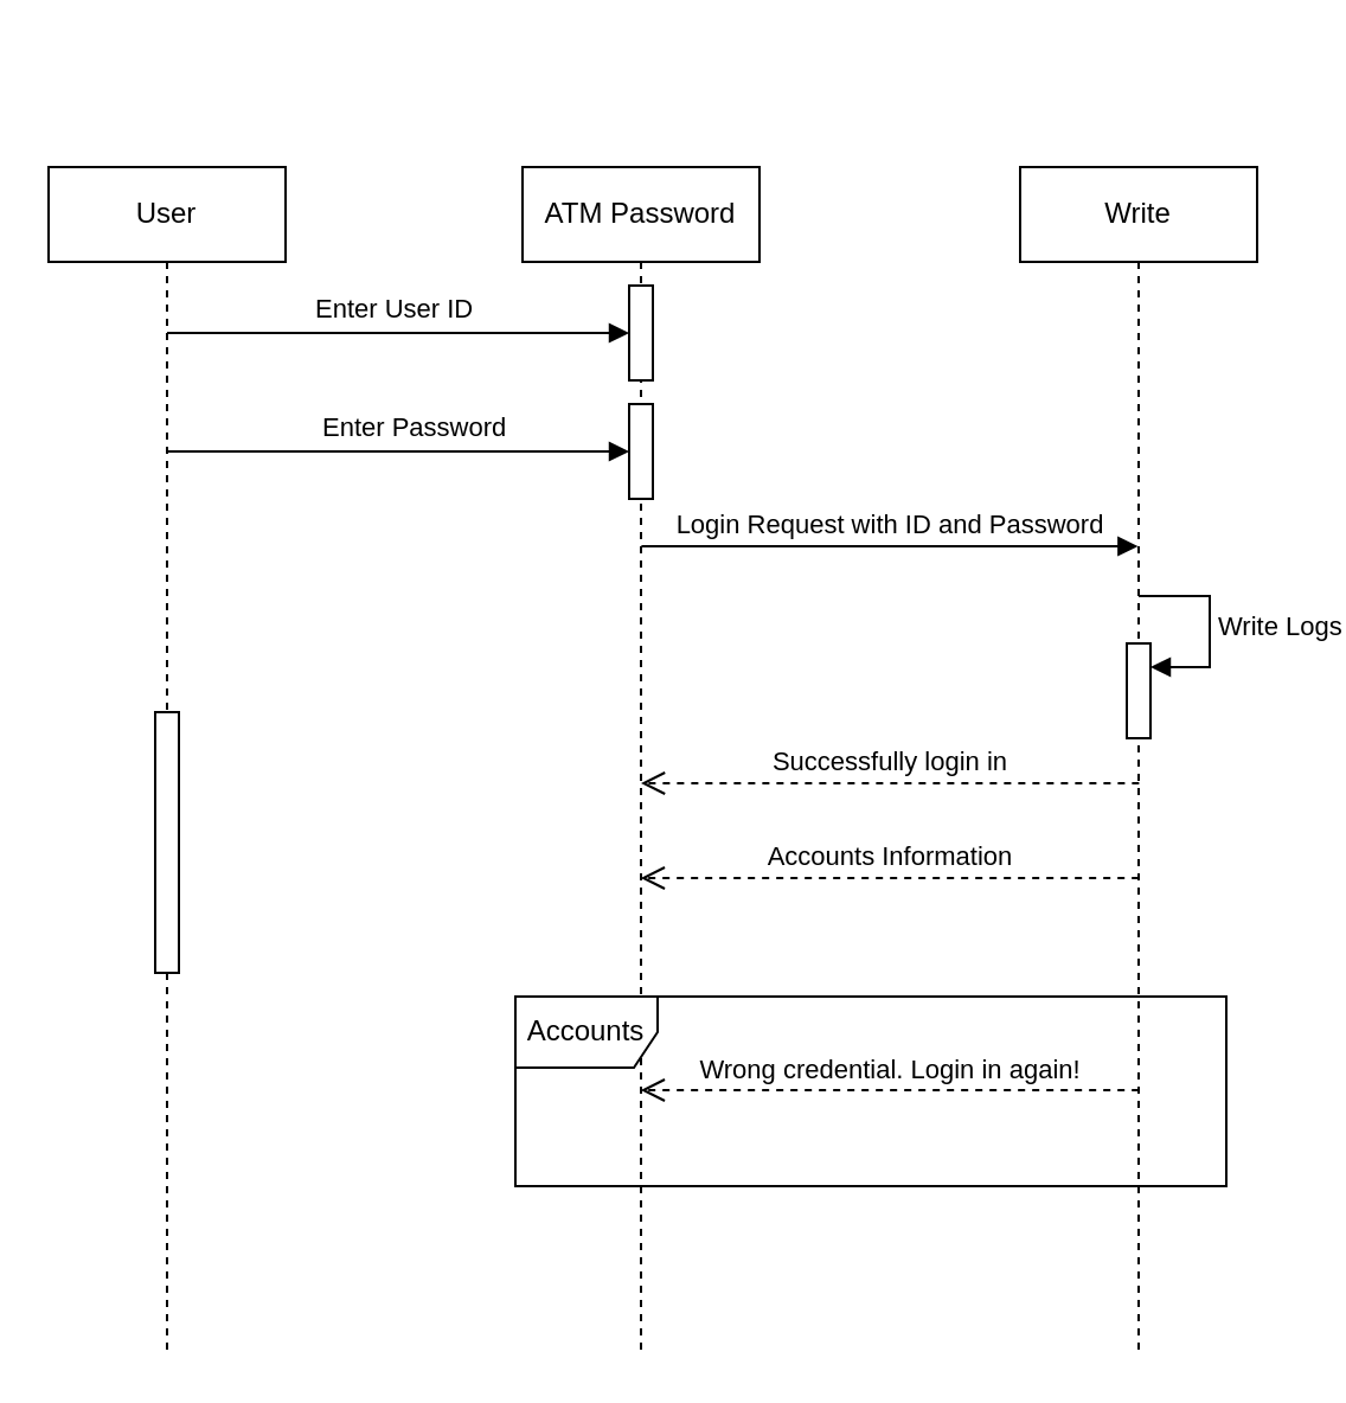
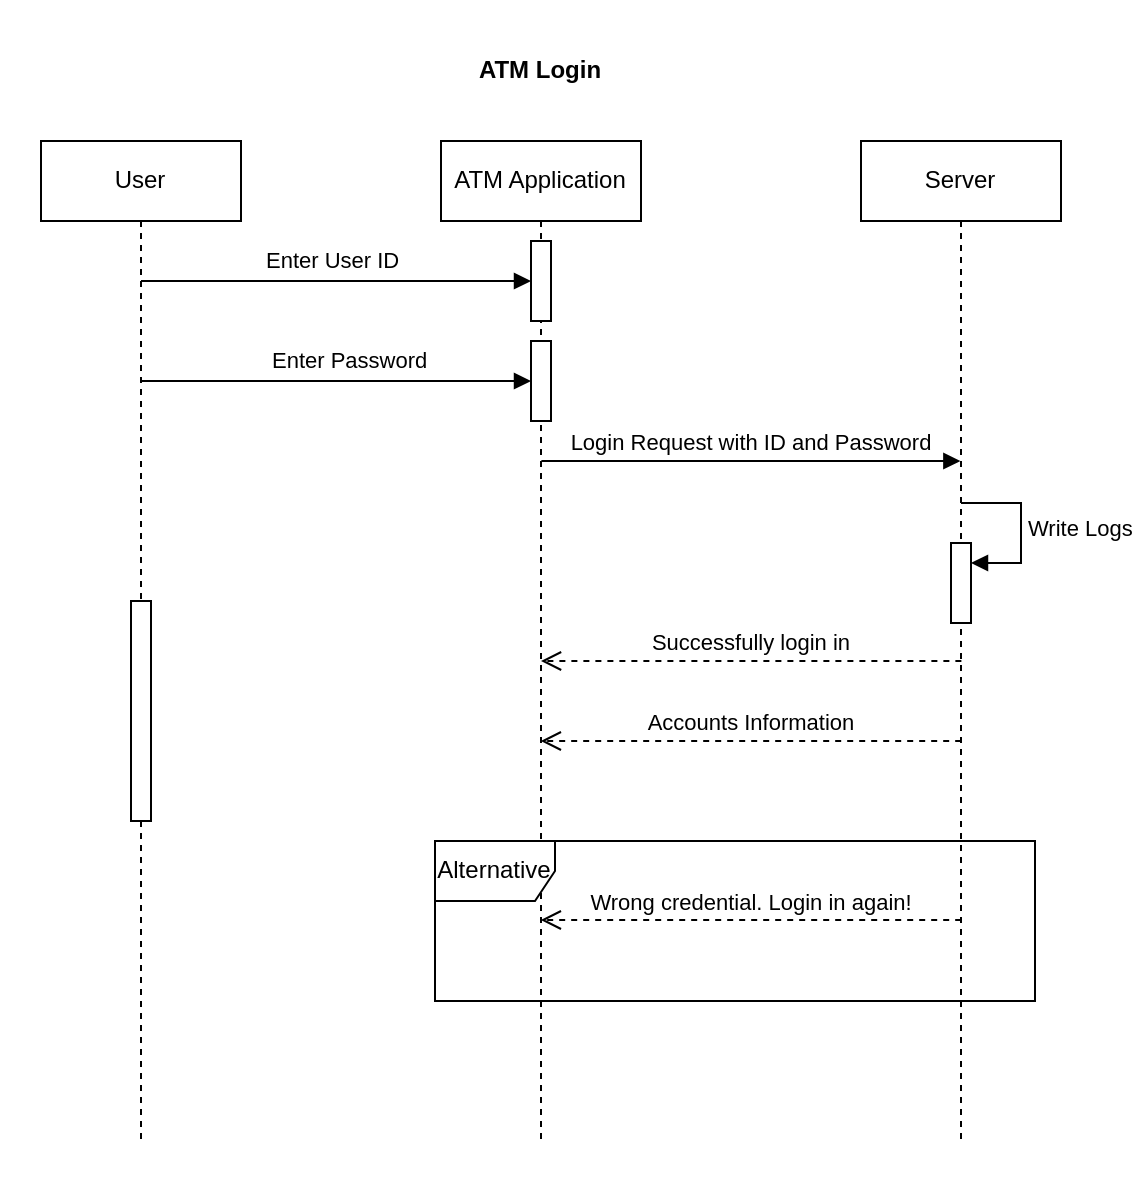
  <mxCell id="0" />
  <mxCell id="1" parent="0" />
- <mxCell id="2" value="ATM Password" style="shape=umlLifeline;perimeter=lifelinePerimeter;whiteSpace=wrap;html=1;container=1;dropTarget=0;collapsible=0;recursiveResize=0;outlineConnect=0;portConstraint=eastwest;newEdgeStyle={&quot;curved&quot;:0,&quot;rounded&quot;:0};" vertex="1" parent="1"><mxGeometry x="220" y="70" width="100" height="500" as="geometry" /></mxCell>
+ <mxCell id="2" value="ATM Application" style="shape=umlLifeline;perimeter=lifelinePerimeter;whiteSpace=wrap;html=1;container=1;dropTarget=0;collapsible=0;recursiveResize=0;outlineConnect=0;portConstraint=eastwest;newEdgeStyle={&quot;curved&quot;:0,&quot;rounded&quot;:0};" vertex="1" parent="1"><mxGeometry x="220" y="70" width="100" height="500" as="geometry" /></mxCell>
  <mxCell id="3" value="" style="html=1;points=[[0,0,0,0,5],[0,1,0,0,-5],[1,0,0,0,5],[1,1,0,0,-5]];perimeter=orthogonalPerimeter;outlineConnect=0;targetShapes=umlLifeline;portConstraint=eastwest;newEdgeStyle={&quot;curved&quot;:0,&quot;rounded&quot;:0};" vertex="1" parent="2"><mxGeometry x="45" y="50" width="10" height="40" as="geometry" /></mxCell>
  <mxCell id="4" value="" style="html=1;points=[[0,0,0,0,5],[0,1,0,0,-5],[1,0,0,0,5],[1,1,0,0,-5]];perimeter=orthogonalPerimeter;outlineConnect=0;targetShapes=umlLifeline;portConstraint=eastwest;newEdgeStyle={&quot;curved&quot;:0,&quot;rounded&quot;:0};" vertex="1" parent="2"><mxGeometry x="45" y="100" width="10" height="40" as="geometry" /></mxCell>
- <mxCell id="5" value="Write" style="shape=umlLifeline;perimeter=lifelinePerimeter;whiteSpace=wrap;html=1;container=1;dropTarget=0;collapsible=0;recursiveResize=0;outlineConnect=0;portConstraint=eastwest;newEdgeStyle={&quot;curved&quot;:0,&quot;rounded&quot;:0};" vertex="1" parent="1"><mxGeometry x="430" y="70" width="100" height="500" as="geometry" /></mxCell>
+ <mxCell id="5" value="Server" style="shape=umlLifeline;perimeter=lifelinePerimeter;whiteSpace=wrap;html=1;container=1;dropTarget=0;collapsible=0;recursiveResize=0;outlineConnect=0;portConstraint=eastwest;newEdgeStyle={&quot;curved&quot;:0,&quot;rounded&quot;:0};" vertex="1" parent="1"><mxGeometry x="430" y="70" width="100" height="500" as="geometry" /></mxCell>
  <mxCell id="6" value="" style="html=1;points=[[0,0,0,0,5],[0,1,0,0,-5],[1,0,0,0,5],[1,1,0,0,-5]];perimeter=orthogonalPerimeter;outlineConnect=0;targetShapes=umlLifeline;portConstraint=eastwest;newEdgeStyle={&quot;curved&quot;:0,&quot;rounded&quot;:0};" vertex="1" parent="5"><mxGeometry x="45" y="201" width="10" height="40" as="geometry" /></mxCell>
  <mxCell id="7" value="Write Logs" style="html=1;align=left;spacingLeft=2;endArrow=block;rounded=0;edgeStyle=orthogonalEdgeStyle;curved=0;rounded=0;" edge="1" parent="5" target="6"><mxGeometry relative="1" as="geometry"><mxPoint x="50" y="181" as="sourcePoint" /><Array as="points"><mxPoint x="80" y="211" /></Array></mxGeometry></mxCell>
  <mxCell id="8" value="Login Request with ID and Password" style="html=1;verticalAlign=bottom;endArrow=block;curved=0;rounded=0;" edge="1" parent="1"><mxGeometry x="0.001" width="80" relative="1" as="geometry"><mxPoint x="270.19" y="230" as="sourcePoint" /><mxPoint x="479.69" y="230" as="targetPoint" /><mxPoint as="offset" /></mxGeometry></mxCell>
  <mxCell id="9" value="Successfully login in" style="html=1;verticalAlign=bottom;endArrow=open;dashed=1;endSize=8;curved=0;rounded=0;" edge="1" parent="1"><mxGeometry relative="1" as="geometry"><mxPoint x="480.19" y="330" as="sourcePoint" /><mxPoint x="270" y="330" as="targetPoint" /></mxGeometry></mxCell>
  <mxCell id="10" value="Wrong credential. Login in again!" style="html=1;verticalAlign=bottom;endArrow=open;dashed=1;endSize=8;curved=0;rounded=0;" edge="1" parent="1"><mxGeometry relative="1" as="geometry"><mxPoint x="480.09" y="459.5" as="sourcePoint" /><mxPoint x="269.9" y="459.5" as="targetPoint" /></mxGeometry></mxCell>
- <mxCell id="11" value="Accounts" style="shape=umlFrame;whiteSpace=wrap;html=1;pointerEvents=0;" vertex="1" parent="1"><mxGeometry x="217" y="420" width="300" height="80" as="geometry" /></mxCell>
+ <mxCell id="11" value="Alternative" style="shape=umlFrame;whiteSpace=wrap;html=1;pointerEvents=0;" vertex="1" parent="1"><mxGeometry x="217" y="420" width="300" height="80" as="geometry" /></mxCell>
+ <mxCell id="12" value="ATM Login" style="text;strokeColor=none;align=center;fillColor=none;html=1;verticalAlign=middle;whiteSpace=wrap;rounded=0;fontStyle=1" vertex="1" parent="1"><mxGeometry x="235" y="20" width="70" height="30" as="geometry" /></mxCell>
  <mxCell id="13" value="Accounts Information" style="html=1;verticalAlign=bottom;endArrow=open;dashed=1;endSize=8;curved=0;rounded=0;" edge="1" parent="1"><mxGeometry relative="1" as="geometry"><mxPoint x="480.09" y="370" as="sourcePoint" /><mxPoint x="269.9" y="370" as="targetPoint" /></mxGeometry></mxCell>
  <mxCell id="14" value="User" style="shape=umlLifeline;perimeter=lifelinePerimeter;whiteSpace=wrap;html=1;container=1;dropTarget=0;collapsible=0;recursiveResize=0;outlineConnect=0;portConstraint=eastwest;newEdgeStyle={&quot;curved&quot;:0,&quot;rounded&quot;:0};" vertex="1" parent="1"><mxGeometry x="20" y="70" width="100" height="500" as="geometry" /></mxCell>
  <mxCell id="15" value="" style="html=1;points=[[0,0,0,0,5],[0,1,0,0,-5],[1,0,0,0,5],[1,1,0,0,-5]];perimeter=orthogonalPerimeter;outlineConnect=0;targetShapes=umlLifeline;portConstraint=eastwest;newEdgeStyle={&quot;curved&quot;:0,&quot;rounded&quot;:0};" vertex="1" parent="14"><mxGeometry x="45" y="230" width="10" height="110" as="geometry" /></mxCell>
  <mxCell id="16" value="Enter User ID" style="html=1;align=left;spacingLeft=2;endArrow=block;rounded=0;edgeStyle=orthogonalEdgeStyle;curved=0;rounded=0;" edge="1" parent="1" target="3"><mxGeometry x="-0.399" y="10" relative="1" as="geometry"><mxPoint x="70" y="140" as="sourcePoint" /><Array as="points"><mxPoint x="70" y="140" /></Array><mxPoint x="260" y="130" as="targetPoint" /><mxPoint as="offset" /></mxGeometry></mxCell>
  <mxCell id="17" value="Enter Password" style="html=1;align=left;spacingLeft=2;endArrow=block;rounded=0;edgeStyle=orthogonalEdgeStyle;curved=0;rounded=0;" edge="1" parent="1"><mxGeometry x="-0.381" y="10" relative="1" as="geometry"><mxPoint x="69.5" y="190" as="sourcePoint" /><Array as="points"><mxPoint x="170" y="190" /><mxPoint x="170" y="190" /></Array><mxPoint x="265" y="190" as="targetPoint" /><mxPoint x="1" as="offset" /></mxGeometry></mxCell>
